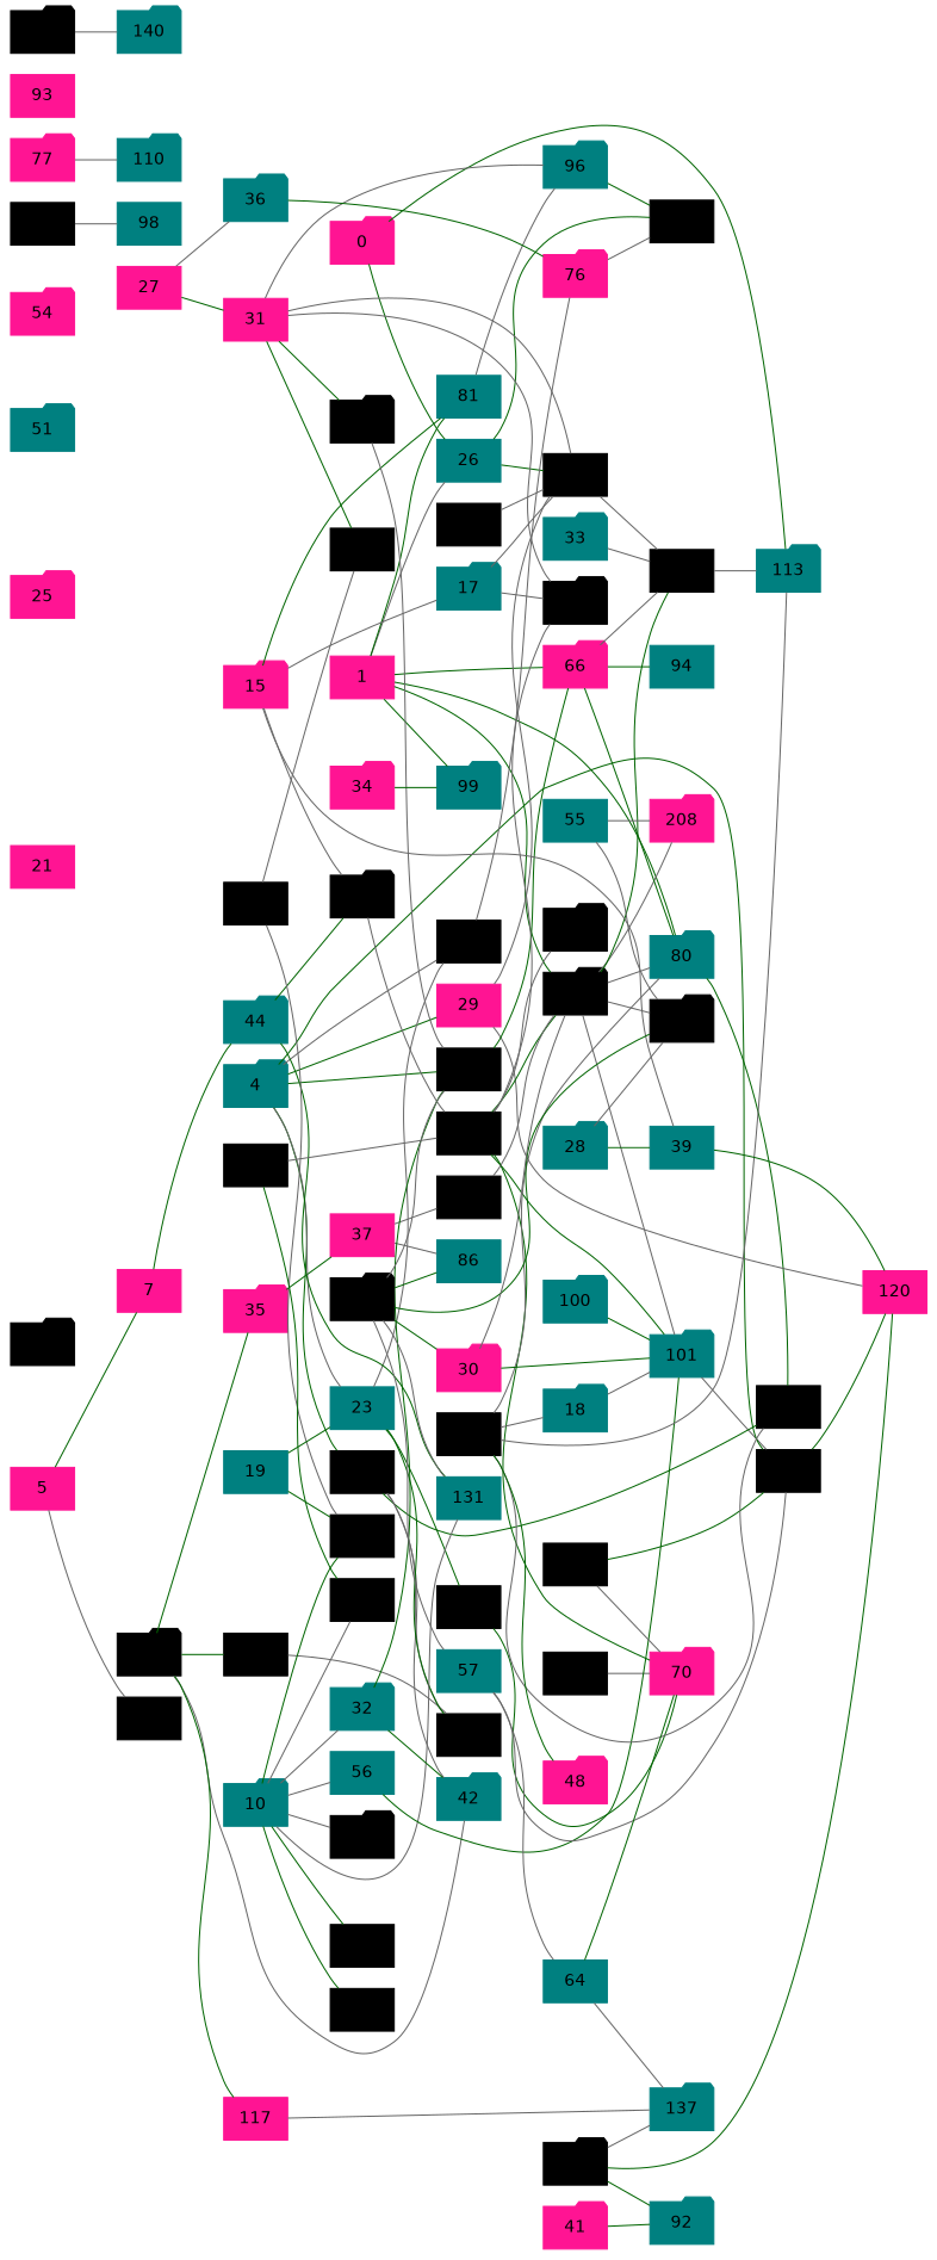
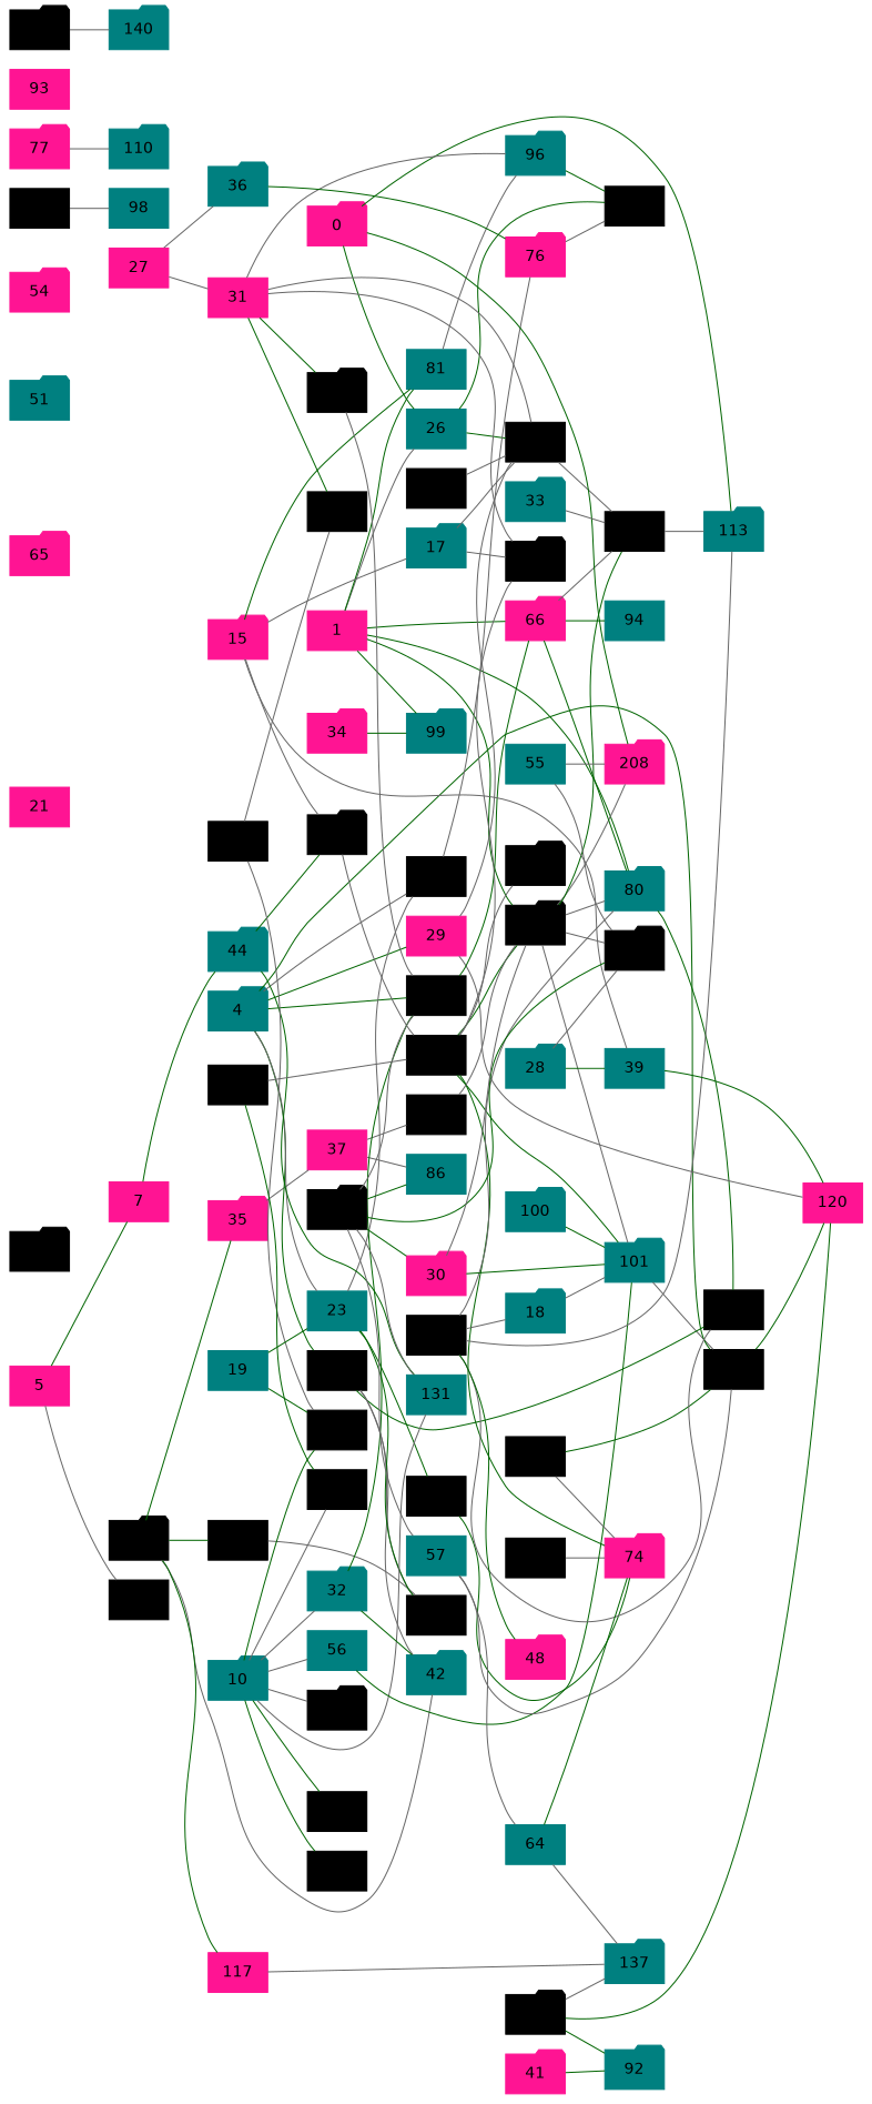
  graph {
    fontname="DejaVu Sans"
    rankdir=LR
    node [color=black fontname="DejaVu Sans" shape=box style=filled]
    edge [color=gray40 fontname="DejaVu Sans"]
    1 [color=deeppink super="+67"]
    26 [color=teal super="+141"]
    60 [shape=folder super="+88"]
    66 [color=deeppink shape=folder super="+102"]
    80 [color=teal shape=folder super="+122"]
    81 [color=teal super="+85"]
    99 [color=teal shape=folder]
    73 [super="+134"]
    111
    n10 [color=deeppink label=208 shape=folder]
    101 [color=teal shape=folder super="+121"]
    61 [shape=folder super="+128"]
    75 [super="+112"]
    94 [color=teal]
    84
    96 [color=teal shape=folder super="+130"]
    120 [color=deeppink super="+123"]
-   70 [color=deeppink shape=folder super="+79"]
+   70 [color=deeppink shape=folder super="+79" label=74]
    2
    3 [shape=folder super="+27"]
    35 [color=deeppink shape=folder super="+133"]
    42 [color=teal shape=folder]
    72
    117 [color=deeppink]
    37 [color=deeppink super="+105"]
    91
    137 [color=teal shape=folder]
    4 [color=teal shape=folder super="+12"]
    9 [super="+58"]
    23 [color=teal super="+38"]
    29 [color=deeppink super="+74"]
    52 [super="+95"]
    68
    109 [super="+115"]
    43 [super="+136"]
    76 [color=deeppink shape=folder super="+139"]
    5 [color=deeppink]
    7 [color=deeppink]
    107
    44 [color=teal shape=folder super="+83"]
    6 [super="+53"]
    97
    126
    131 [color=teal]
    50 [shape=folder]
    n46 [color=deeppink label=0 shape=folder]
    113 [color=teal shape=folder]
    10 [color=teal shape=folder super="+69"]
    32 [color=teal shape=folder]
    40
    56 [color=teal super="+118"]
    78
    103 [super="+125"]
    135 [shape=folder]
    59 [super="+87"]
    89 [shape=folder]
    62 [shape=folder super="+63"]
    11
    13 [super="+47"]
    14 [super="+90"]
    18 [color=teal shape=folder]
    48 [color=deeppink shape=folder]
    17 [color=teal shape=folder super="+119"]
    15 [color=deeppink shape=folder]
    39 [color=teal super="+82"]
    16 [shape=folder]
    19 [color=teal]
    20 [shape=folder super="+138"]
    92 [color=teal shape=folder]
    21 [color=deeppink]
    n71 [color=deeppink label=27 super="+106"]
    31 [color=deeppink super="+65"]
    36 [color=teal shape=folder]
    46 [shape=folder super="+114"]
    24 [shape=folder super="+116"]
    30 [color=deeppink shape=folder]
    57 [color=teal]
    86 [color=teal]
    64 [color=teal super="+127"]
-   25 [color=deeppink shape=folder]
+   25 [color=deeppink shape=folder label=65]
    28 [color=teal shape=folder]
    33 [color=teal shape=folder]
    34 [color=deeppink shape=folder]
    45
    41 [color=deeppink shape=folder]
    49
    51 [color=teal shape=folder]
    54 [color=deeppink shape=folder]
    55 [color=teal]
    98 [color=teal super="+129"]
    71
    77 [color=deeppink shape=folder super="+104"]
    110 [color=teal shape=folder]
    93 [color=deeppink]
    100 [color=teal shape=folder]
    124 [shape=folder super="+132"]
    140 [color=teal shape=folder]
    1 -- 26
    1 -- 60 [color=darkgreen]
    1 -- 66 [color=darkgreen]
    1 -- 80 [color=darkgreen]
    1 -- 81 [color=darkgreen]
    1 -- 99 [color=darkgreen]
    26 -- 73 [color=darkgreen]
    26 -- 111 [color=darkgreen]
    60 -- 80
    60 -- n10
    60 -- 101
    60 -- 61 [weight=2]
    60 -- 75 [color=darkgreen]
    66 -- 80 [color=darkgreen]
    66 -- 75
    66 -- 94 [color=darkgreen]
    80 -- 84 [color=darkgreen]
    81 -- 96
    73 -- 75
    101 -- 109
    75 -- 113
    96 -- 111 [color=darkgreen]
    2 -- 70
    3 -- 35 [color=darkgreen]
    3 -- 42
    3 -- 72 [color=darkgreen]
    3 -- 117 [color=darkgreen]
-   35 -- 37 [color=darkgreen]
+   35 -- 37
    72 -- 91
    117 -- 137
    37 -- 86
    37 -- 45
    4 -- 9 [color=darkgreen]
    4 -- 23
    4 -- 29 [color=darkgreen]
    4 -- 52 [color=darkgreen]
    4 -- 68
    4 -- 109 [color=darkgreen]
    9 -- 84 [color=darkgreen]
    9 -- 42
    9 -- 91
    23 -- 91 [color=darkgreen]
    23 -- 68
    23 -- 43 [color=darkgreen weight=2]
    29 -- 73
    29 -- 120
    52 -- 66 [color=darkgreen]
    68 -- 76
    109 -- 120 [color=darkgreen]
    43 -- 70 [color=darkgreen]
    76 -- 111
    5 -- 7 [color=darkgreen]
    5 -- 107
    7 -- 44 [color=darkgreen]
    44 -- 131 [color=darkgreen]
    44 -- 50 [color=darkgreen]
    6 -- 97
    6 -- 126
    50 -- 59
    n46 -- 26 [color=darkgreen]
+   n46 -- n10 [color=darkgreen]
    n46 -- 113 [color=darkgreen]
    10 -- 97 [color=darkgreen]
    10 -- 131
    10 -- 32
    10 -- 40 [color=darkgreen]
    10 -- 56
    10 -- 78 [color=darkgreen]
    10 -- 103
    10 -- 135
    32 -- 42 [color=darkgreen]
    32 -- 52 [color=darkgreen]
    56 -- 101 [color=darkgreen]
    59 -- 60 [color=darkgreen]
    59 -- 101 [color=darkgreen]
    59 -- 70 [color=darkgreen]
    59 -- 89
    59 -- 62
    11 -- 103 [color=darkgreen]
    11 -- 59
    13 -- 70
    13 -- 109 [color=darkgreen]
    14 -- 80
    14 -- 84
    14 -- 113
    14 -- 18
    14 -- 48 [color=darkgreen]
    18 -- 101
    17 -- 73
    17 -- 89
    15 -- 81 [color=darkgreen]
    15 -- 50
    15 -- 17
    15 -- 39
    39 -- 120 [color=darkgreen]
    19 -- 23 [color=darkgreen]
    19 -- 97 [color=darkgreen]
    20 -- 120 [color=darkgreen]
    20 -- 137
    20 -- 92 [color=darkgreen]
-   n71 -- 31 [color=darkgreen]
+   n71 -- 31
    n71 -- 36
    31 -- 73
    31 -- 96
    31 -- 126 [color=darkgreen]
    31 -- 89
    31 -- 46 [color=darkgreen]
    36 -- 76 [color=darkgreen]
    46 -- 52
    24 -- 61 [color=darkgreen]
    24 -- 52
    24 -- 131
    24 -- 30 [color=darkgreen]
    24 -- 57
    24 -- 86 [color=darkgreen]
    30 -- 60
    30 -- 101 [color=darkgreen]
    57 -- 109
    57 -- 64
    64 -- 70 [color=darkgreen]
    64 -- 137
    28 -- 61
    28 -- 39 [color=darkgreen]
    33 -- 75
    34 -- 99 [color=darkgreen]
    45 -- 60
    41 -- 92 [color=darkgreen]
    49 -- 73
    55 -- n10
    55 -- 61
    71 -- 98
    77 -- 110
    100 -- 101 [color=darkgreen]
    124 -- 140
  }
